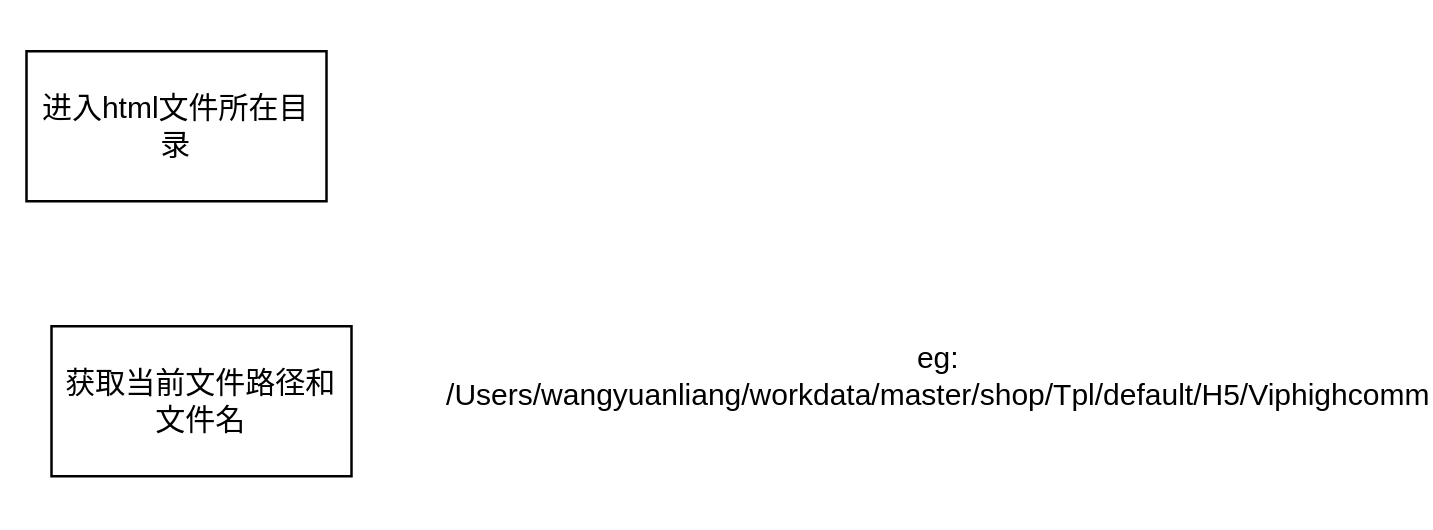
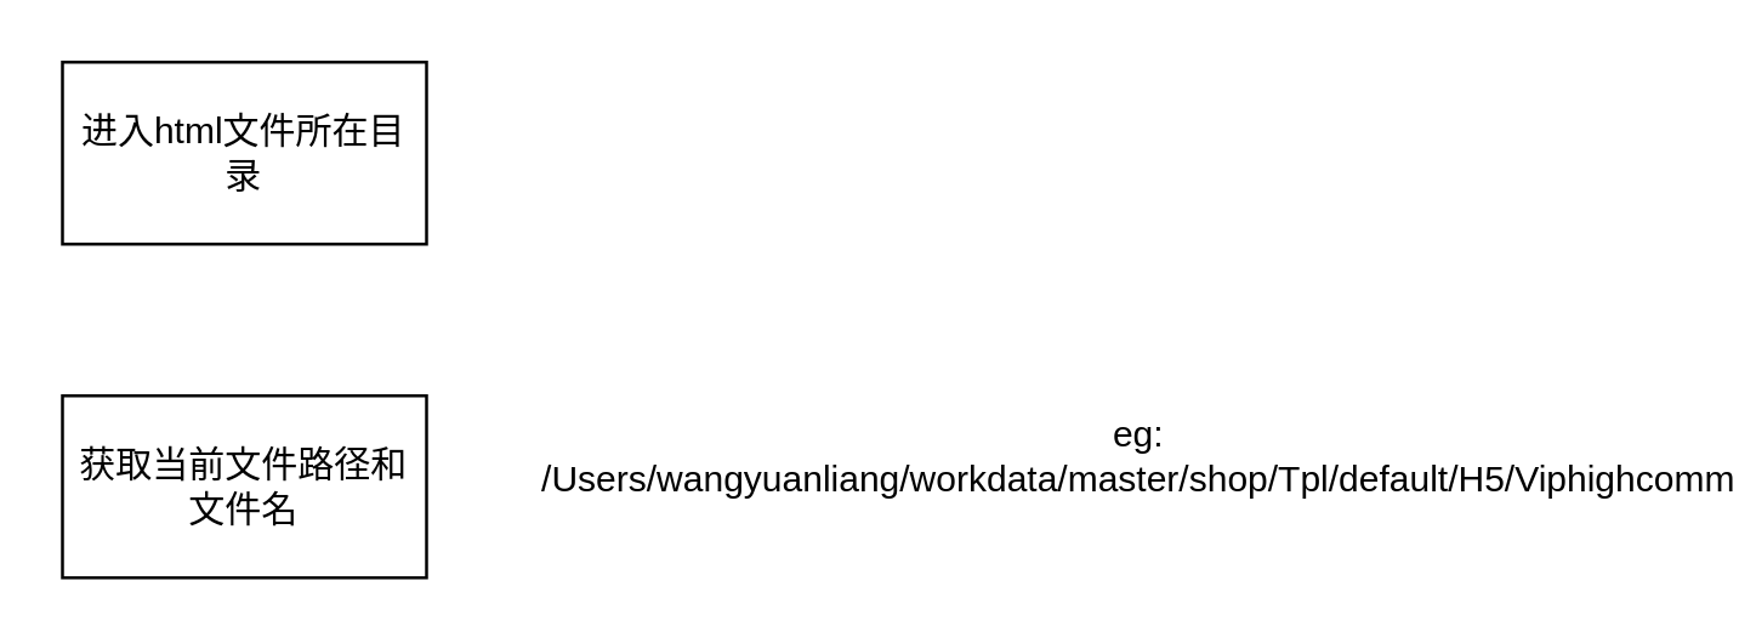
  <mxCell id="0" />
  <mxCell id="1" parent="0" />
- <mxCell id="2" value="进入html文件所在目录" style="rounded=0;whiteSpace=wrap;html=1;" vertex="1" parent="1"><mxGeometry x="10" y="20" width="120" height="60" as="geometry" /></mxCell>
+ <mxCell id="2" value="进入html文件所在目录" style="rounded=0;whiteSpace=wrap;html=1;" vertex="1" parent="1"><mxGeometry x="20" y="20" width="120" height="60" as="geometry" /></mxCell>
  <mxCell id="3" value="获取当前文件路径和文件名" style="rounded=0;whiteSpace=wrap;html=1;" vertex="1" parent="1"><mxGeometry x="20" y="130" width="120" height="60" as="geometry" /></mxCell>
  <mxCell id="4" value="eg:&lt;br&gt;/Users/wangyuanliang/workdata/master/shop/Tpl/default/H5/Viphighcomm" style="text;html=1;strokeColor=none;fillColor=none;align=center;verticalAlign=middle;whiteSpace=wrap;rounded=0;" vertex="1" parent="1"><mxGeometry x="310" y="130" width="130" height="40" as="geometry" /></mxCell>
